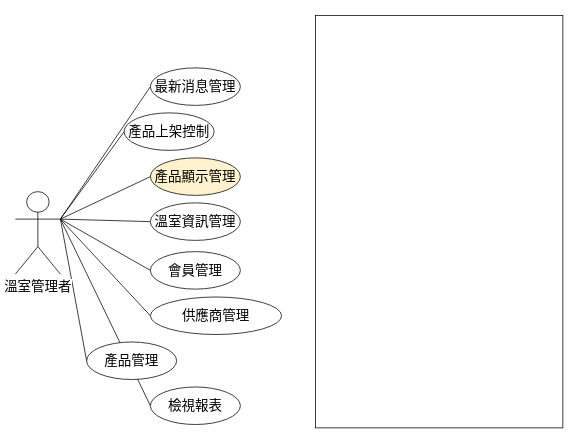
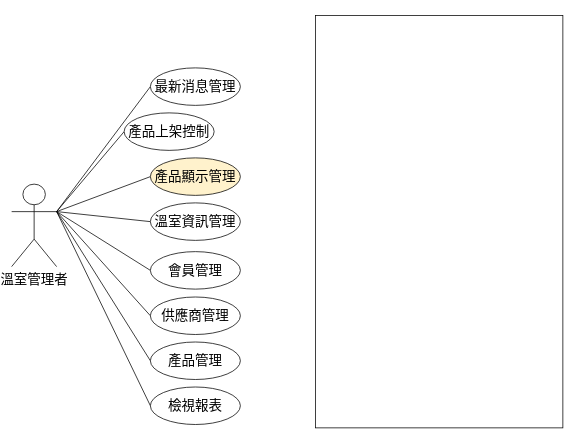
  <mxCell id="0" />
  <mxCell id="1" parent="0" />
  <mxCell id="2" style="rounded=0;orthogonalLoop=1;jettySize=auto;html=1;fontSize=18;entryX=0;entryY=0.5;entryDx=0;entryDy=0;endArrow=none;endFill=0;exitX=1;exitY=0.333;exitDx=0;exitDy=0;exitPerimeter=0;" parent="1" source="10" target="11" edge="1"><mxGeometry relative="1" as="geometry"><mxPoint x="70" y="75" as="targetPoint" /></mxGeometry></mxCell>
  <mxCell id="3" style="rounded=0;orthogonalLoop=1;jettySize=auto;html=1;entryX=0;entryY=0.5;entryDx=0;entryDy=0;fontSize=18;endArrow=none;endFill=0;exitX=1;exitY=0.333;exitDx=0;exitDy=0;exitPerimeter=0;" parent="1" source="10" target="12" edge="1"><mxGeometry relative="1" as="geometry" /></mxCell>
  <mxCell id="4" style="rounded=0;orthogonalLoop=1;jettySize=auto;html=1;entryX=0;entryY=0.5;entryDx=0;entryDy=0;fontSize=18;endArrow=none;endFill=0;exitX=1;exitY=0.333;exitDx=0;exitDy=0;exitPerimeter=0;" parent="1" source="10" target="13" edge="1"><mxGeometry relative="1" as="geometry"><mxPoint x="190" y="280" as="targetPoint" /></mxGeometry></mxCell>
  <mxCell id="5" style="edgeStyle=none;rounded=0;orthogonalLoop=1;jettySize=auto;html=1;entryX=0;entryY=0.5;entryDx=0;entryDy=0;endArrow=none;endFill=0;exitX=1;exitY=0.333;exitDx=0;exitDy=0;exitPerimeter=0;" parent="1" source="10" target="15" edge="1"><mxGeometry relative="1" as="geometry" /></mxCell>
  <mxCell id="6" style="edgeStyle=none;rounded=0;orthogonalLoop=1;jettySize=auto;html=1;entryX=0;entryY=0.5;entryDx=0;entryDy=0;endArrow=none;endFill=0;exitX=1;exitY=0.333;exitDx=0;exitDy=0;exitPerimeter=0;" parent="1" source="10" target="16" edge="1"><mxGeometry relative="1" as="geometry" /></mxCell>
  <mxCell id="7" style="edgeStyle=none;rounded=0;orthogonalLoop=1;jettySize=auto;html=1;entryX=0;entryY=0.5;entryDx=0;entryDy=0;endArrow=none;endFill=0;exitX=1;exitY=0.333;exitDx=0;exitDy=0;exitPerimeter=0;" parent="1" source="10" target="18" edge="1"><mxGeometry relative="1" as="geometry" /></mxCell>
  <mxCell id="8" style="edgeStyle=none;rounded=0;orthogonalLoop=1;jettySize=auto;html=1;entryX=0;entryY=0.5;entryDx=0;entryDy=0;endArrow=none;endFill=0;exitX=1;exitY=0.333;exitDx=0;exitDy=0;exitPerimeter=0;" parent="1" source="10" target="17" edge="1"><mxGeometry relative="1" as="geometry" /></mxCell>
  <mxCell id="9" style="edgeStyle=none;rounded=0;orthogonalLoop=1;jettySize=auto;html=1;entryX=0;entryY=0.5;entryDx=0;entryDy=0;endArrow=none;endFill=0;exitX=1;exitY=0.333;exitDx=0;exitDy=0;exitPerimeter=0;" parent="1" source="10" target="19" edge="1"><mxGeometry relative="1" as="geometry" /></mxCell>
- <mxCell id="10" value="&lt;span style=&quot;font-size: 18px&quot;&gt;溫室管理者&lt;/span&gt;" style="shape=umlActor;verticalLabelPosition=bottom;labelBackgroundColor=#ffffff;verticalAlign=top;html=1;outlineConnect=0;" parent="1" vertex="1"><mxGeometry x="20" y="255" width="60" height="110" as="geometry" /></mxCell>
+ <mxCell id="10" value="&lt;span style=&quot;font-size: 18px&quot;&gt;溫室管理者&lt;/span&gt;" style="shape=umlActor;verticalLabelPosition=bottom;labelBackgroundColor=#ffffff;verticalAlign=top;html=1;outlineConnect=0;" parent="1" vertex="1"><mxGeometry x="15" y="245" width="60" height="110" as="geometry" /></mxCell>
  <mxCell id="11" value="最新消息管理" style="ellipse;whiteSpace=wrap;html=1;fontSize=18;" parent="1" vertex="1"><mxGeometry x="200" y="90" width="120" height="50" as="geometry" /></mxCell>
  <mxCell id="12" value="產品顯示管理" style="ellipse;whiteSpace=wrap;html=1;fontSize=18;fillColor=#fff2cc;" parent="1" vertex="1"><mxGeometry x="200" y="210" width="120" height="50" as="geometry" /></mxCell>
  <mxCell id="13" value="溫室資訊管理" style="ellipse;whiteSpace=wrap;html=1;fontSize=18;" parent="1" vertex="1"><mxGeometry x="200" y="270" width="120" height="50" as="geometry" /></mxCell>
  <mxCell id="14" value="" style="whiteSpace=wrap;html=1;fillColor=none;fontSize=18;" parent="1" vertex="1"><mxGeometry x="420" y="20" width="330" height="550" as="geometry" /></mxCell>
  <mxCell id="15" value="產品上架控制" style="ellipse;whiteSpace=wrap;html=1;fontSize=18;" parent="1" vertex="1"><mxGeometry x="165" y="150" width="120" height="50" as="geometry" /></mxCell>
  <mxCell id="16" value="會員管理" style="ellipse;whiteSpace=wrap;html=1;fontSize=18;" parent="1" vertex="1"><mxGeometry x="200" y="335" width="120" height="50" as="geometry" /></mxCell>
- <mxCell id="17" value="產品管理" style="ellipse;whiteSpace=wrap;html=1;fontSize=18;" parent="1" vertex="1"><mxGeometry x="115" y="455.5" width="120" height="50" as="geometry" /></mxCell>
- <mxCell id="18" value="供應商管理" style="ellipse;whiteSpace=wrap;html=1;fontSize=18;" parent="1" vertex="1"><mxGeometry x="200" y="395.5" width="175" height="50" as="geometry" /></mxCell>
+ <mxCell id="17" value="產品管理" style="ellipse;whiteSpace=wrap;html=1;fontSize=18;" parent="1" vertex="1"><mxGeometry x="200" y="455.5" width="120" height="50" as="geometry" /></mxCell>
+ <mxCell id="18" value="供應商管理" style="ellipse;whiteSpace=wrap;html=1;fontSize=18;" parent="1" vertex="1"><mxGeometry x="200" y="395.5" width="120" height="50" as="geometry" /></mxCell>
  <mxCell id="19" value="檢視報表" style="ellipse;whiteSpace=wrap;html=1;fontSize=18;" parent="1" vertex="1"><mxGeometry x="200" y="515.5" width="120" height="50" as="geometry" /></mxCell>
